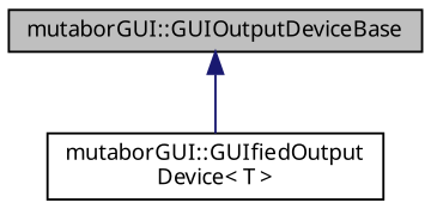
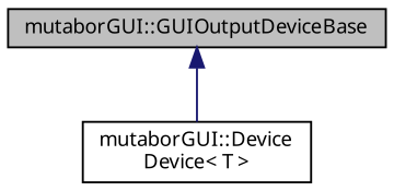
  digraph {
    node [color=black fontname=Sans fontsize=10 shape=record style=filled]
    n1 [fillcolor=grey75 fontcolor=black height=0.2 label="mutaborGUI::GUIOutputDeviceBase" width=0.4]
-   n2 [fillcolor=white height=0.2 label="mutaborGUI::GUIfiedOutput\lDevice\< T \>" width=0.4]
+   n2 [fillcolor=white height=0.2 label="mutaborGUI::Device\lDevice\< T \>" width=0.4]
    n1 -> n2 [color=midnightblue dir=back fontname=Sans fontsize=10 labelfontname=Sans labelfontsize=10 style=solid]
  }
